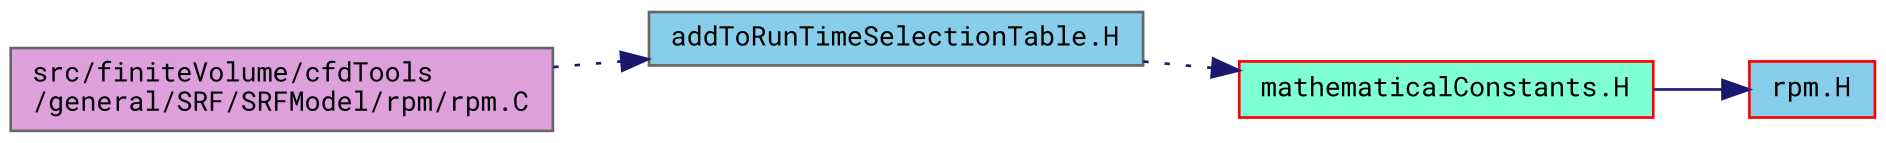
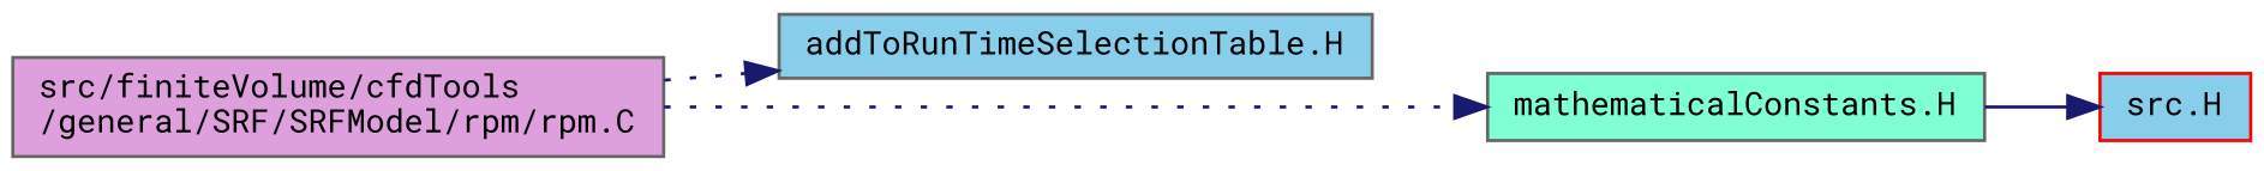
  digraph {
    fontname="Roboto Mono"
    rankdir=LR
    node [color=gray40 fillcolor=skyblue fontname="Roboto Mono" fontsize=10 shape=record style=filled]
    edge [color=midnightblue fontname="Roboto Mono" fontsize=10 labelfontname=Helvetica labelfontsize=10 style=dotted]
    n1 [fillcolor=plum fontcolor=black height=0.2 label="src/finiteVolume/cfdTools\l/general/SRF/SRFModel/rpm/rpm.C" width=0.4]
    n2 [height=0.2 label="addToRunTimeSelectionTable.H" width=0.4]
-   n3 [color=red fillcolor=aquamarine height=0.2 label="mathematicalConstants.H" width=0.4]
-   n4 [color=red height=0.2 label="rpm.H" width=0.4]
+   n3 [fillcolor=aquamarine height=0.2 label="mathematicalConstants.H" width=0.4]
+   n4 [color=red height=0.2 label="src.H" width=0.4]
    n1 -> n2
-   n2 -> n3
+   n1 -> n3
    n3 -> n4 [style=solid]
  }
